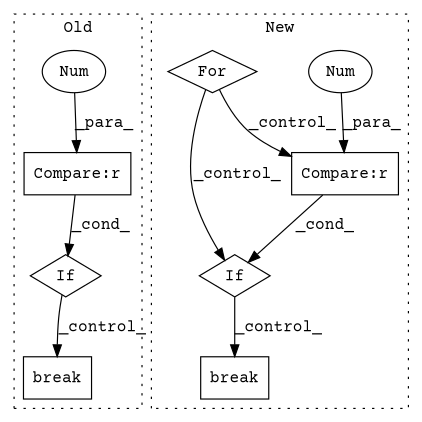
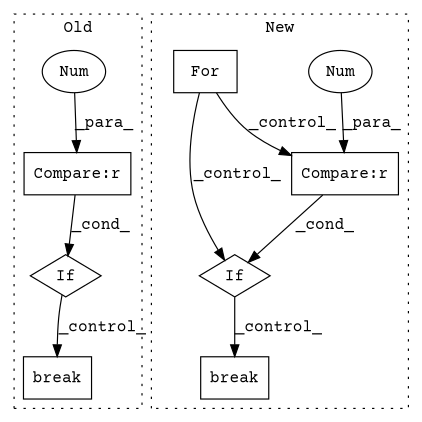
  digraph {
    fontname="Courier Prime"
    node [a=96 l=3 shape=box fontname="Courier Prime"]
    edge [fontname="Courier Prime"]
    n1 [label=If s=4295 shape=diamond]
    n2 [a=94 l=5 label=break s=4386]
    n3 [a=40 l=14 label="Compare:r" s=4298]
    n4 [a=76 l=1 label=Num s=4311 shape=ellipse]
    n5 [a=94 l=5 label=break s=2754]
    n6 [label=If s=2719 shape=diamond]
    n7 [a=40 l=14 label="Compare:r" s=2722]
    n8 [a=76 l=1 label=Num s=2735 shape=ellipse]
-   n9 [a=107 l="4,14" label=For s="2626,2661" shape=diamond]
+   n9 [a=107 l="4,14" label=For s="2626,2661"]
    subgraph cluster_1 {
      label=Old
      style=dotted
      n1
      n2
      n3
      n4
    }
    subgraph cluster_2 {
      label=New
      style=dotted
      n5
      n6
      n7
      n8
      n9
    }
    n1 -> n2 [label=_control_]
    n3 -> n1 [label=_cond_]
    n4 -> n3 [label=_para_]
    n6 -> n5 [label=_control_]
    n7 -> n6 [label=_cond_]
    n8 -> n7 [label=_para_]
    n9 -> n6 [label=_control_]
    n9 -> n7 [label=_control_]
  }
